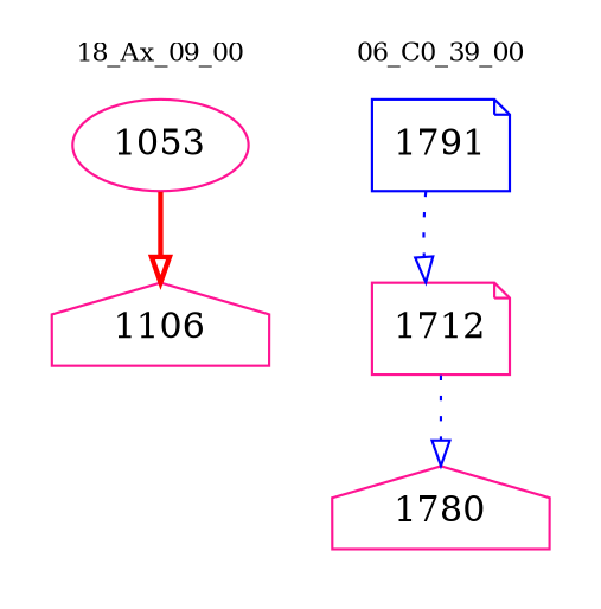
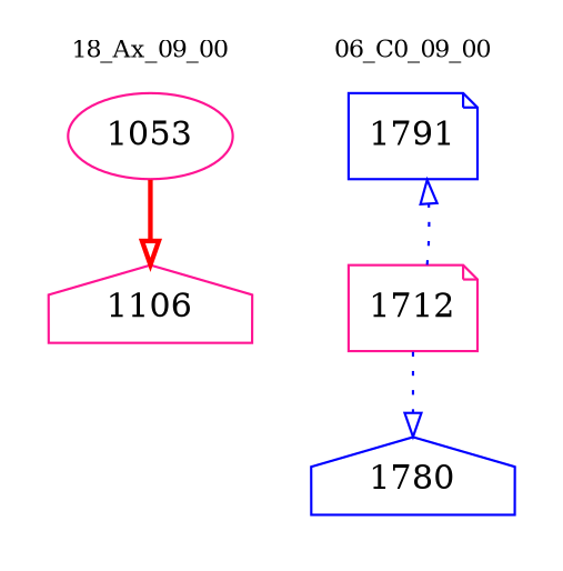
  digraph {
    node [color=deeppink shape=house]
    edge [arrowhead=onormal color=blue style=dotted]
    n1 [label=1053 shape=ellipse]
    n2 [label=1106]
    n3 [color=blue label=1791 shape=note]
    n4 [label=1712 shape=note]
-   n5 [label=1780]
+   n5 [color=blue label=1780]
    subgraph cluster_1 {
      color=white
      fontsize=10
      label="18_Ax_09_00"
      n1
      n2
    }
    subgraph cluster_2 {
      color=white
      fontsize=10
-     label="06_C0_39_00"
+     label="06_C0_09_00"
      n3
      n4
      n5
    }
    n1 -> n2 [color=red style=bold]
-   n3 -> n4
+   n4 -> n3
    n4 -> n5
  }
